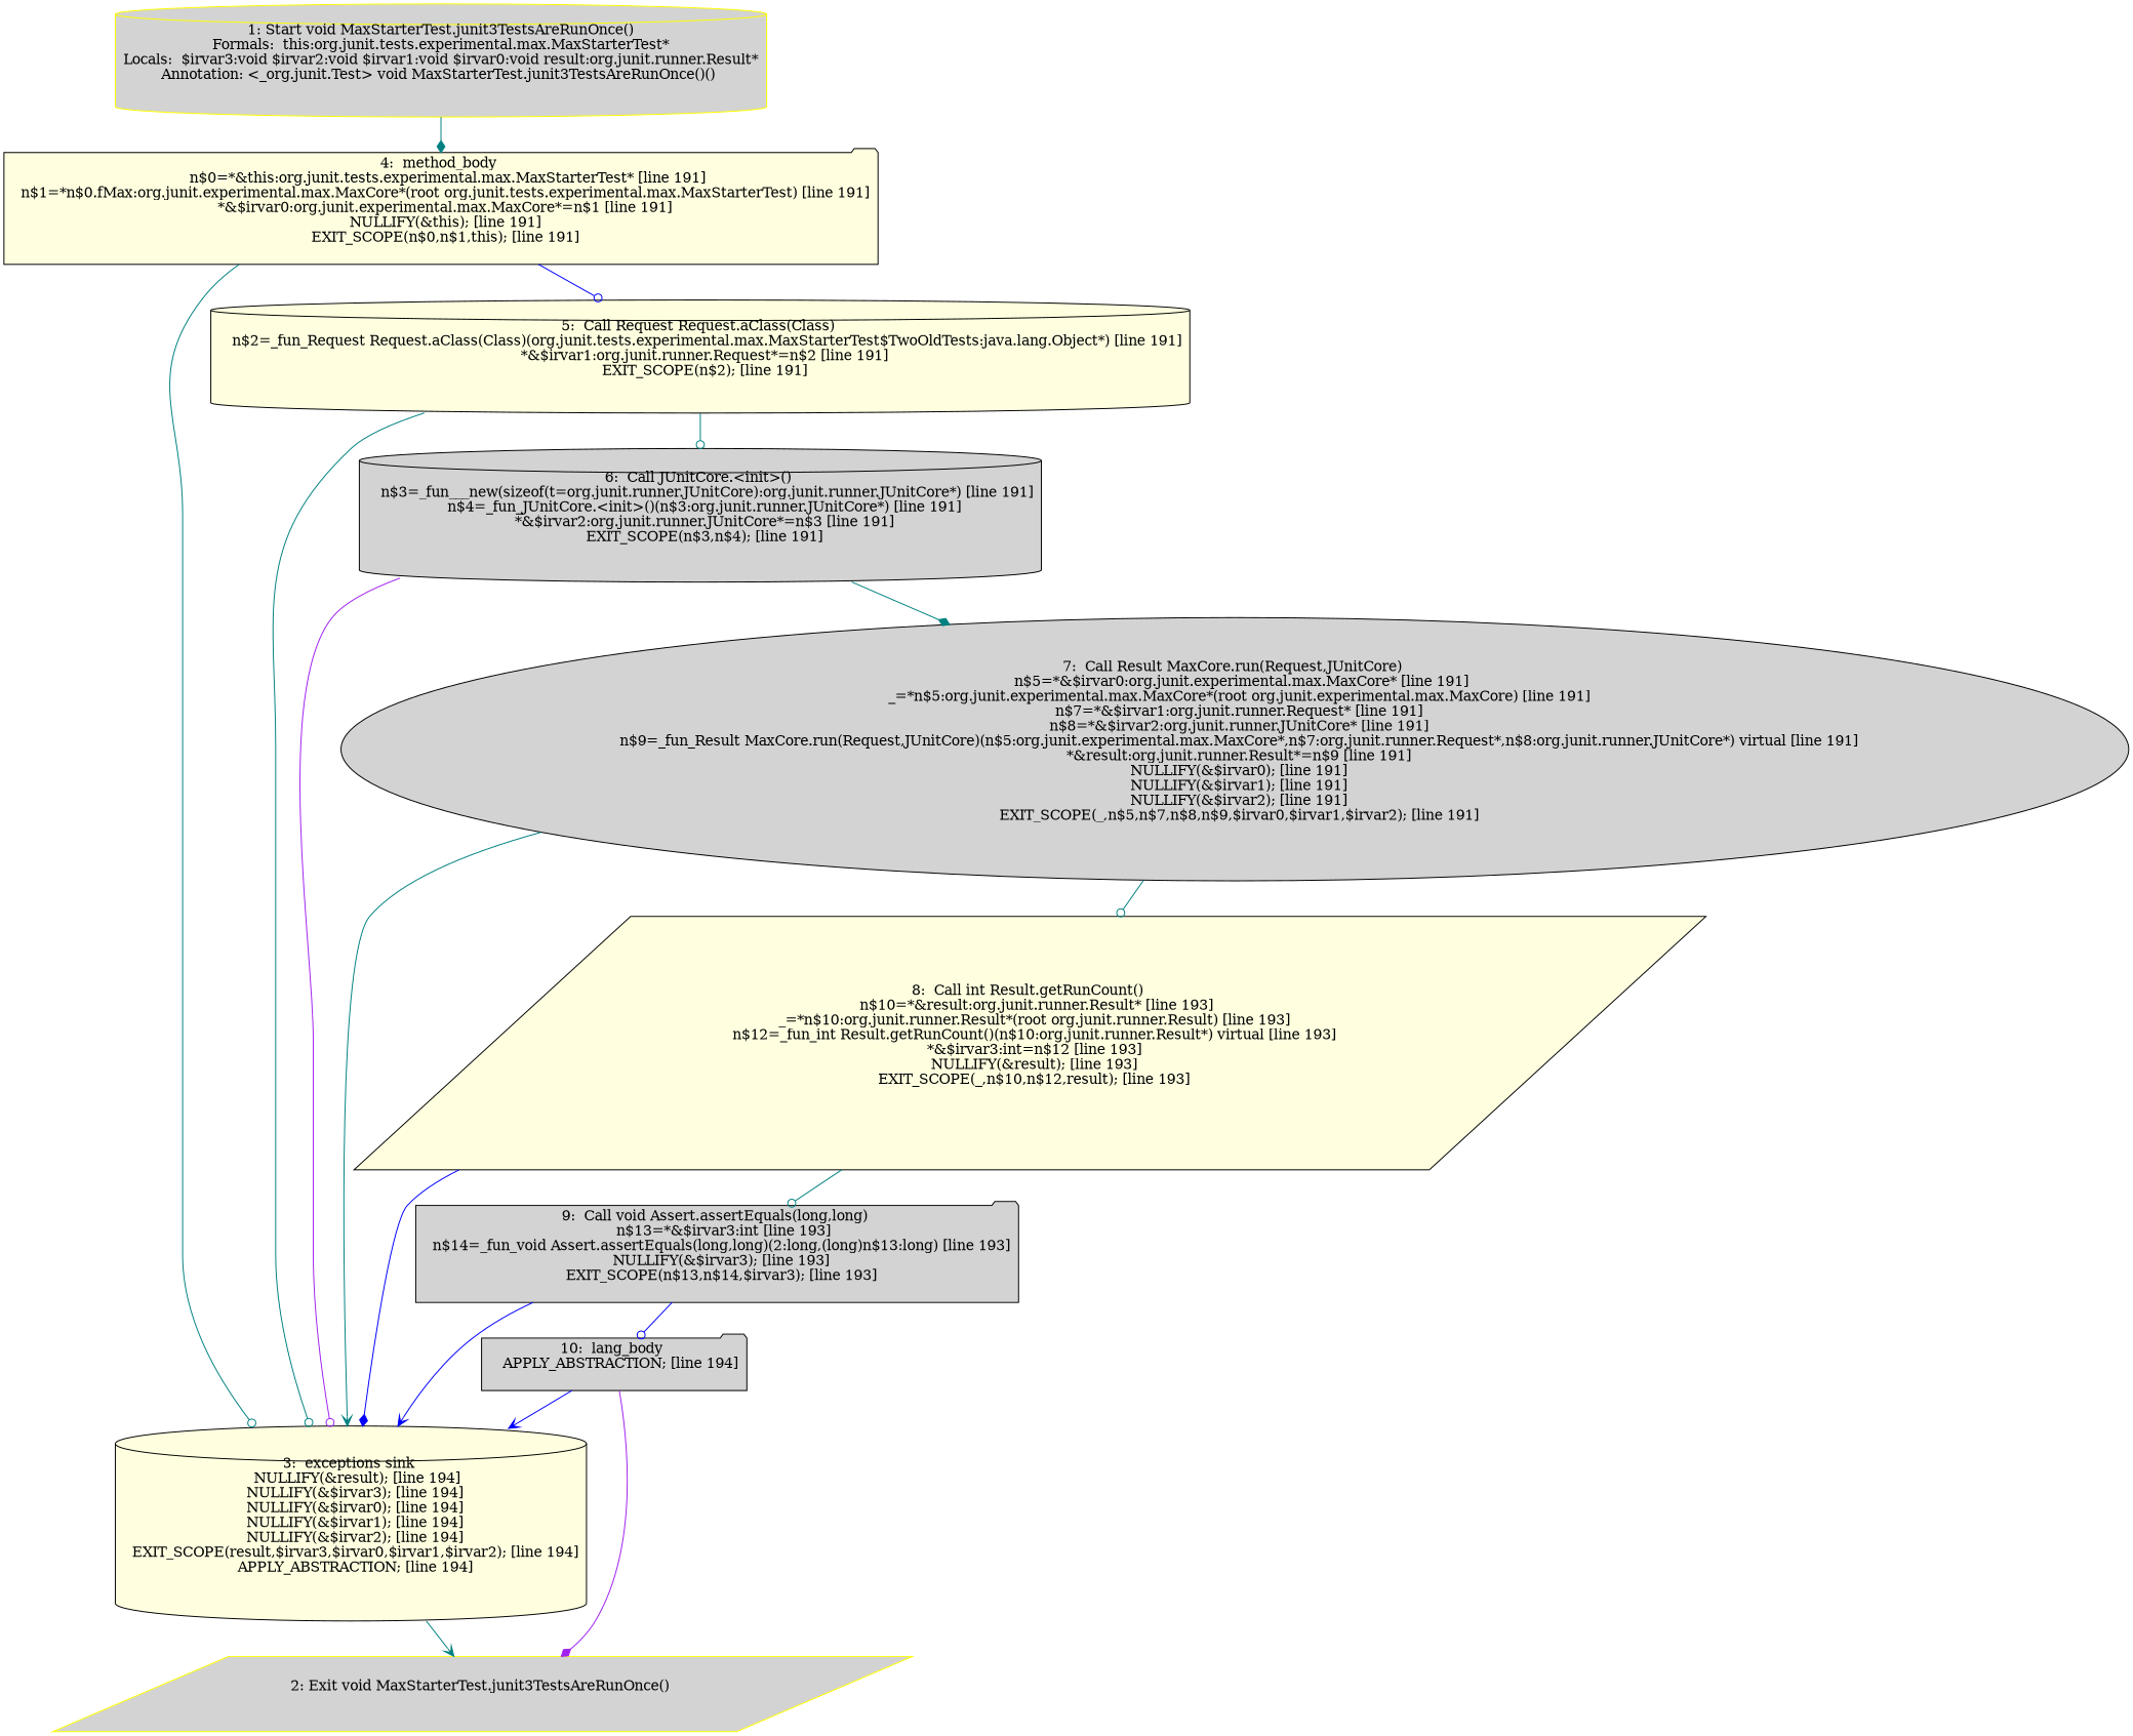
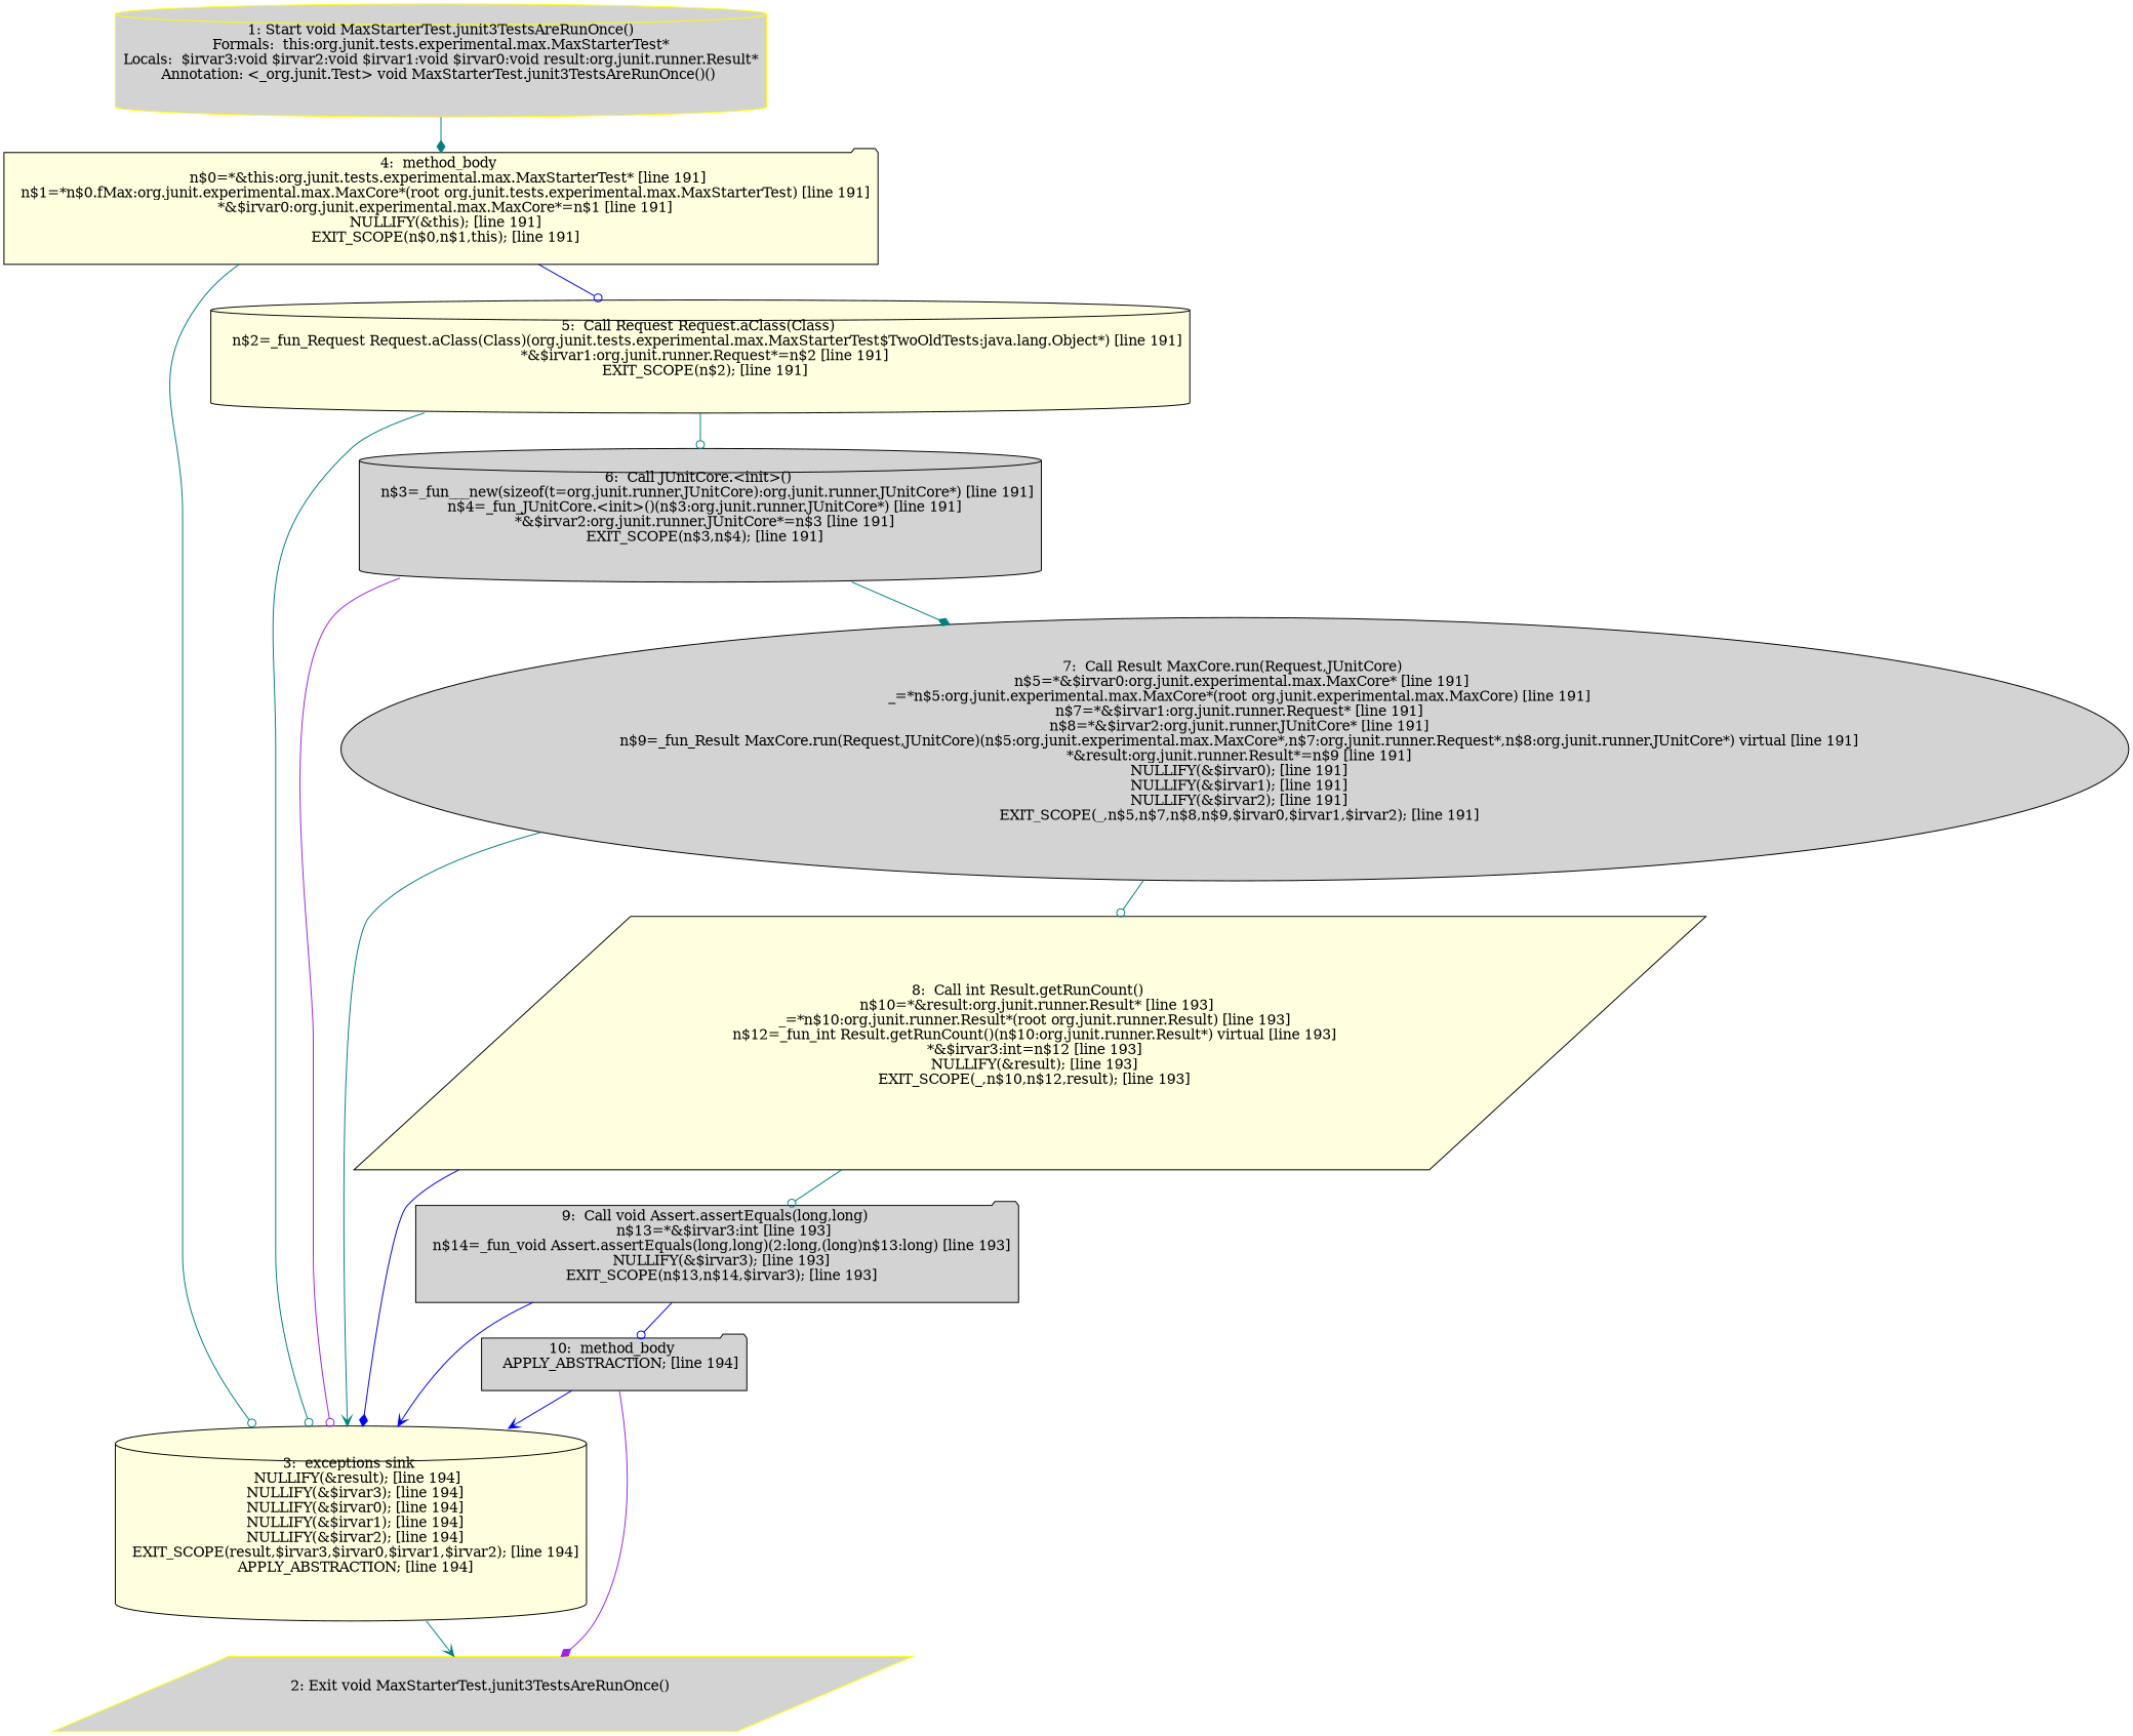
  digraph {
    node [style=filled fillcolor=lightgrey shape=cylinder]
    edge [color=teal arrowhead=odot]
    n1 [color=yellow label="1: Start void MaxStarterTest.junit3TestsAreRunOnce()\nFormals:  this:org.junit.tests.experimental.max.MaxStarterTest*\nLocals:  $irvar3:void $irvar2:void $irvar1:void $irvar0:void result:org.junit.runner.Result*\nAnnotation: <_org.junit.Test> void MaxStarterTest.junit3TestsAreRunOnce()() \n  "]
    n2 [label="4:  method_body \n   n$0=*&this:org.junit.tests.experimental.max.MaxStarterTest* [line 191]\n  n$1=*n$0.fMax:org.junit.experimental.max.MaxCore*(root org.junit.tests.experimental.max.MaxStarterTest) [line 191]\n  *&$irvar0:org.junit.experimental.max.MaxCore*=n$1 [line 191]\n  NULLIFY(&this); [line 191]\n  EXIT_SCOPE(n$0,n$1,this); [line 191]\n " shape=folder fillcolor=lightyellow]
    n3 [label="3:  exceptions sink \n   NULLIFY(&result); [line 194]\n  NULLIFY(&$irvar3); [line 194]\n  NULLIFY(&$irvar0); [line 194]\n  NULLIFY(&$irvar1); [line 194]\n  NULLIFY(&$irvar2); [line 194]\n  EXIT_SCOPE(result,$irvar3,$irvar0,$irvar1,$irvar2); [line 194]\n  APPLY_ABSTRACTION; [line 194]\n " fillcolor=lightyellow]
    n4 [label="5:  Call Request Request.aClass(Class) \n   n$2=_fun_Request Request.aClass(Class)(org.junit.tests.experimental.max.MaxStarterTest$TwoOldTests:java.lang.Object*) [line 191]\n  *&$irvar1:org.junit.runner.Request*=n$2 [line 191]\n  EXIT_SCOPE(n$2); [line 191]\n " fillcolor=lightyellow]
    n5 [color=yellow label="2: Exit void MaxStarterTest.junit3TestsAreRunOnce() \n  " shape=parallelogram]
    n6 [label="6:  Call JUnitCore.<init>() \n   n$3=_fun___new(sizeof(t=org.junit.runner.JUnitCore):org.junit.runner.JUnitCore*) [line 191]\n  n$4=_fun_JUnitCore.<init>()(n$3:org.junit.runner.JUnitCore*) [line 191]\n  *&$irvar2:org.junit.runner.JUnitCore*=n$3 [line 191]\n  EXIT_SCOPE(n$3,n$4); [line 191]\n "]
    n7 [label="7:  Call Result MaxCore.run(Request,JUnitCore) \n   n$5=*&$irvar0:org.junit.experimental.max.MaxCore* [line 191]\n  _=*n$5:org.junit.experimental.max.MaxCore*(root org.junit.experimental.max.MaxCore) [line 191]\n  n$7=*&$irvar1:org.junit.runner.Request* [line 191]\n  n$8=*&$irvar2:org.junit.runner.JUnitCore* [line 191]\n  n$9=_fun_Result MaxCore.run(Request,JUnitCore)(n$5:org.junit.experimental.max.MaxCore*,n$7:org.junit.runner.Request*,n$8:org.junit.runner.JUnitCore*) virtual [line 191]\n  *&result:org.junit.runner.Result*=n$9 [line 191]\n  NULLIFY(&$irvar0); [line 191]\n  NULLIFY(&$irvar1); [line 191]\n  NULLIFY(&$irvar2); [line 191]\n  EXIT_SCOPE(_,n$5,n$7,n$8,n$9,$irvar0,$irvar1,$irvar2); [line 191]\n " shape=ellipse]
    n8 [label="8:  Call int Result.getRunCount() \n   n$10=*&result:org.junit.runner.Result* [line 193]\n  _=*n$10:org.junit.runner.Result*(root org.junit.runner.Result) [line 193]\n  n$12=_fun_int Result.getRunCount()(n$10:org.junit.runner.Result*) virtual [line 193]\n  *&$irvar3:int=n$12 [line 193]\n  NULLIFY(&result); [line 193]\n  EXIT_SCOPE(_,n$10,n$12,result); [line 193]\n " shape=parallelogram fillcolor=lightyellow]
    n9 [label="9:  Call void Assert.assertEquals(long,long) \n   n$13=*&$irvar3:int [line 193]\n  n$14=_fun_void Assert.assertEquals(long,long)(2:long,(long)n$13:long) [line 193]\n  NULLIFY(&$irvar3); [line 193]\n  EXIT_SCOPE(n$13,n$14,$irvar3); [line 193]\n " shape=folder]
-   n10 [label="10:  lang_body \n   APPLY_ABSTRACTION; [line 194]\n " shape=folder]
+   n10 [label="10:  method_body \n   APPLY_ABSTRACTION; [line 194]\n " shape=folder]
    n1 -> n2 [arrowhead=diamond]
    n2 -> n3
    n2 -> n4 [color=blue]
    n3 -> n5 [arrowhead=vee]
    n4 -> n3
    n4 -> n6
    n6 -> n3 [color=purple]
    n6 -> n7 [arrowhead=diamond]
    n7 -> n3 [arrowhead=vee]
    n7 -> n8
    n8 -> n3 [color=blue arrowhead=diamond]
    n8 -> n9
    n9 -> n3 [color=blue arrowhead=vee]
    n9 -> n10 [color=blue]
    n10 -> n3 [color=blue arrowhead=vee]
    n10 -> n5 [color=purple arrowhead=diamond]
  }
